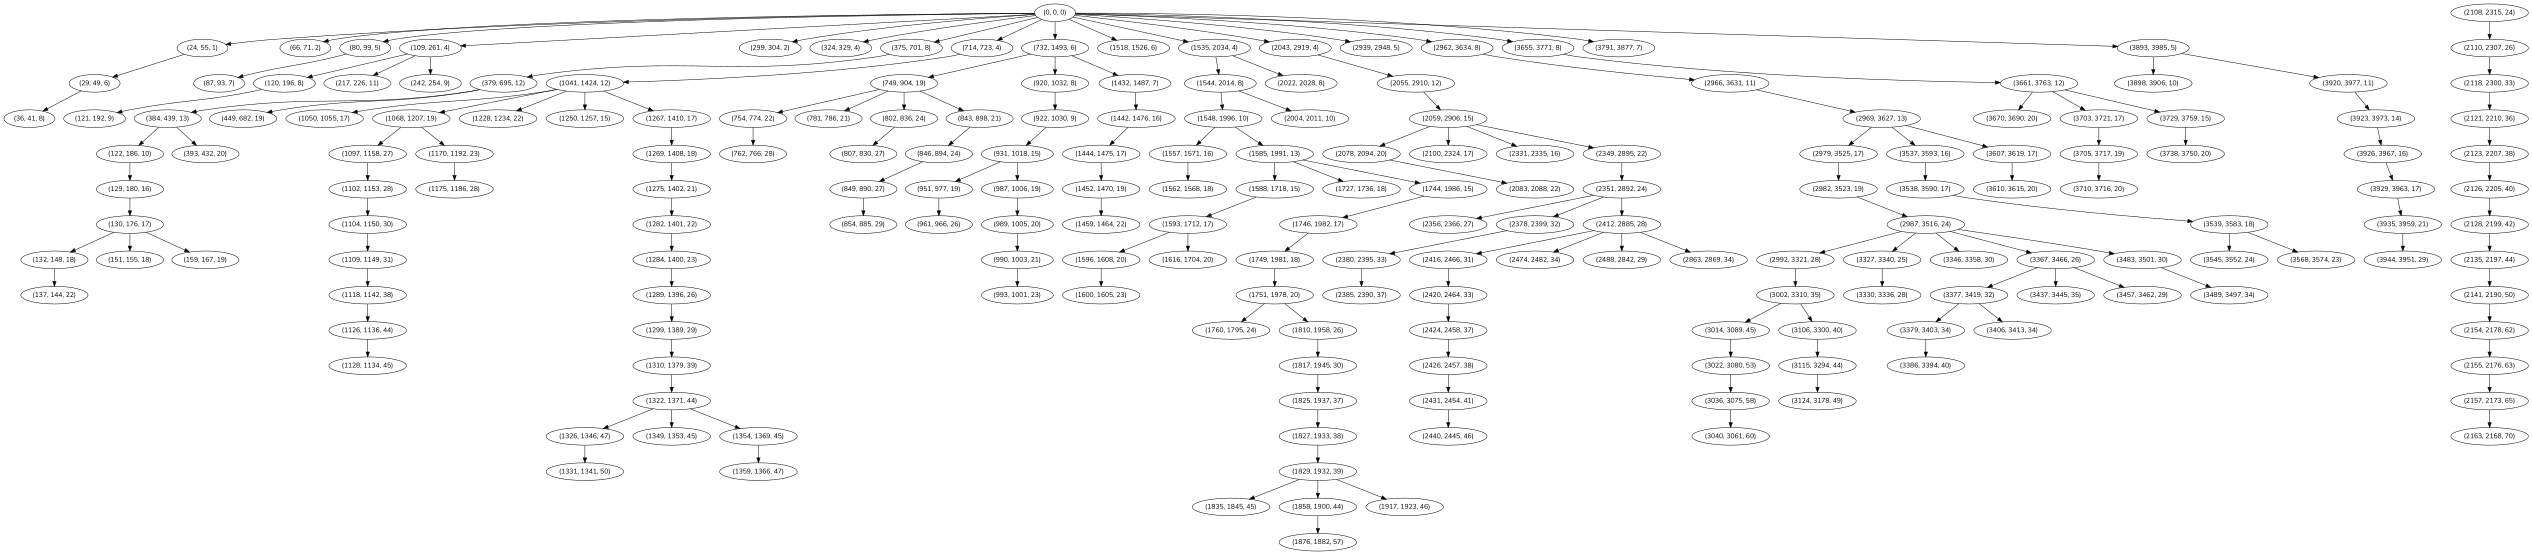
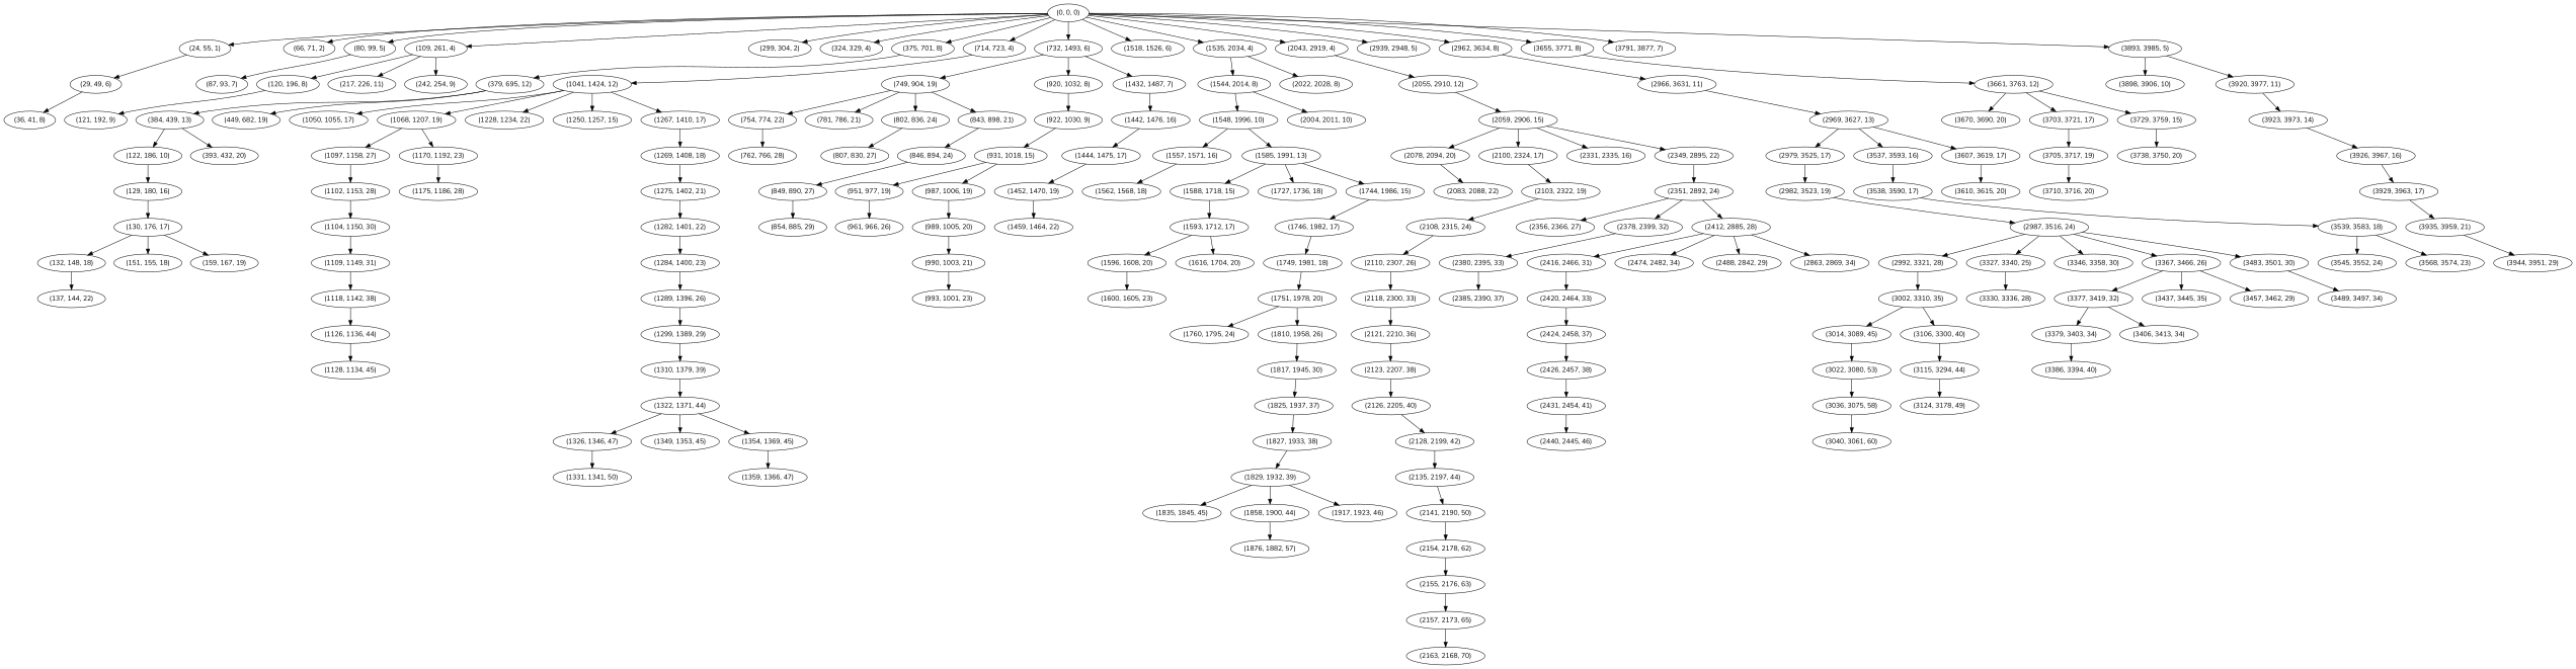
  digraph {
    fontname=Nunito
    node [fontname=Nunito]
    edge [fontname=Nunito]
    "(0, 0, 0)"
    "(24, 55, 1)"
    "(66, 71, 2)"
    "(80, 99, 5)"
    "(109, 261, 4)"
    "(299, 304, 2)"
    "(324, 329, 4)"
    "(375, 701, 8)"
    "(714, 723, 4)"
    "(732, 1493, 6)"
    "(1518, 1526, 6)"
    "(1535, 2034, 4)"
    "(2043, 2919, 4)"
    "(2939, 2948, 5)"
    "(2962, 3634, 8)"
    "(3655, 3771, 8)"
    "(3791, 3877, 7)"
    "(3893, 3985, 5)"
    "(29, 49, 6)"
    "(87, 93, 7)"
    "(120, 196, 8)"
    "(217, 226, 11)"
    "(242, 254, 9)"
    "(379, 695, 12)"
    "(1041, 1424, 12)"
    "(749, 904, 19)"
    "(920, 1032, 8)"
    "(1432, 1487, 7)"
    "(1544, 2014, 8)"
    "(2022, 2028, 8)"
    "(2055, 2910, 12)"
    "(2966, 3631, 11)"
    "(3661, 3763, 12)"
    "(3898, 3906, 10)"
    "(3920, 3977, 11)"
    "(36, 41, 8)"
    "(121, 192, 9)"
    "(122, 186, 10)"
    "(129, 180, 16)"
    "(130, 176, 17)"
    "(132, 148, 18)"
    "(151, 155, 18)"
    "(159, 167, 19)"
    "(137, 144, 22)"
    "(384, 439, 13)"
    "(449, 682, 19)"
    "(393, 432, 20)"
    "(754, 774, 22)"
    "(781, 786, 21)"
    "(802, 836, 24)"
    "(843, 898, 21)"
    "(922, 1030, 9)"
    "(1050, 1055, 17)"
    "(1068, 1207, 19)"
    "(1228, 1234, 22)"
    "(1250, 1257, 15)"
    "(1267, 1410, 17)"
    "(1442, 1476, 16)"
    "(762, 766, 28)"
    "(807, 830, 27)"
    "(846, 894, 24)"
    "(849, 890, 27)"
    "(854, 885, 29)"
    "(931, 1018, 15)"
    "(951, 977, 19)"
    "(987, 1006, 19)"
    "(961, 966, 26)"
    "(989, 1005, 20)"
    "(990, 1003, 21)"
    "(993, 1001, 23)"
    "(1097, 1158, 27)"
    "(1170, 1192, 23)"
    "(1269, 1408, 18)"
    "(1102, 1153, 28)"
    "(1175, 1186, 28)"
    "(1104, 1150, 30)"
    "(1109, 1149, 31)"
    "(1118, 1142, 38)"
    "(1126, 1136, 44)"
    "(1128, 1134, 45)"
    "(1275, 1402, 21)"
    "(1282, 1401, 22)"
    "(1284, 1400, 23)"
    "(1289, 1396, 26)"
    "(1299, 1389, 29)"
    "(1310, 1379, 39)"
    "(1322, 1371, 44)"
    "(1326, 1346, 47)"
    "(1349, 1353, 45)"
    "(1354, 1369, 45)"
    "(1331, 1341, 50)"
    "(1359, 1366, 47)"
    "(1444, 1475, 17)"
    "(1452, 1470, 19)"
    "(1459, 1464, 22)"
    "(1548, 1996, 10)"
    "(2004, 2011, 10)"
    "(1557, 1571, 16)"
    "(1585, 1991, 13)"
    "(1562, 1568, 18)"
    "(1588, 1718, 15)"
    "(1727, 1736, 18)"
    "(1744, 1986, 15)"
    "(1593, 1712, 17)"
    "(1746, 1982, 17)"
    "(1596, 1608, 20)"
    "(1616, 1704, 20)"
    "(1600, 1605, 23)"
    "(1749, 1981, 18)"
    "(1751, 1978, 20)"
    "(1760, 1795, 24)"
    "(1810, 1958, 26)"
    "(1817, 1945, 30)"
    "(1825, 1937, 37)"
    "(1827, 1933, 38)"
    "(1829, 1932, 39)"
    "(1835, 1845, 45)"
    "(1858, 1900, 44)"
    "(1917, 1923, 46)"
    "(1876, 1882, 57)"
    "(2059, 2906, 15)"
    "(2078, 2094, 20)"
    "(2100, 2324, 17)"
    "(2331, 2335, 16)"
    "(2349, 2895, 22)"
    "(2083, 2088, 22)"
+   "(2103, 2322, 19)"
    "(2351, 2892, 24)"
    "(2108, 2315, 24)"
    "(2110, 2307, 26)"
    "(2118, 2300, 33)"
    "(2121, 2210, 36)"
    "(2123, 2207, 38)"
    "(2126, 2205, 40)"
    "(2128, 2199, 42)"
    "(2135, 2197, 44)"
    "(2141, 2190, 50)"
    "(2154, 2178, 62)"
    "(2155, 2176, 63)"
    "(2157, 2173, 65)"
    "(2163, 2168, 70)"
    "(2356, 2366, 27)"
    "(2378, 2399, 32)"
    "(2412, 2885, 28)"
    "(2380, 2395, 33)"
    "(2416, 2466, 31)"
    "(2474, 2482, 34)"
    "(2488, 2842, 29)"
    "(2863, 2869, 34)"
    "(2385, 2390, 37)"
    "(2420, 2464, 33)"
    "(2424, 2458, 37)"
    "(2426, 2457, 38)"
    "(2431, 2454, 41)"
    "(2440, 2445, 46)"
    "(2969, 3627, 13)"
    "(2979, 3525, 17)"
    "(3537, 3593, 16)"
    "(3607, 3619, 17)"
    "(2982, 3523, 19)"
    "(3538, 3590, 17)"
    "(3610, 3615, 20)"
    "(2987, 3516, 24)"
    "(2992, 3321, 28)"
    "(3327, 3340, 25)"
    "(3346, 3358, 30)"
    "(3367, 3466, 26)"
    "(3483, 3501, 30)"
    "(3002, 3310, 35)"
    "(3330, 3336, 28)"
    "(3377, 3419, 32)"
    "(3437, 3445, 35)"
    "(3457, 3462, 29)"
    "(3489, 3497, 34)"
    "(3014, 3089, 45)"
    "(3106, 3300, 40)"
    "(3022, 3080, 53)"
    "(3115, 3294, 44)"
    "(3036, 3075, 58)"
    "(3040, 3061, 60)"
    "(3124, 3178, 49)"
    "(3379, 3403, 34)"
    "(3406, 3413, 34)"
    "(3386, 3394, 40)"
    "(3539, 3583, 18)"
    "(3545, 3552, 24)"
    "(3568, 3574, 23)"
    "(3670, 3690, 20)"
    "(3703, 3721, 17)"
    "(3729, 3759, 15)"
    "(3705, 3717, 19)"
    "(3738, 3750, 20)"
    "(3710, 3716, 20)"
    "(3923, 3973, 14)"
    "(3926, 3967, 16)"
    "(3929, 3963, 17)"
    "(3935, 3959, 21)"
    "(3944, 3951, 29)"
    "(0, 0, 0)" -> "(24, 55, 1)"
    "(0, 0, 0)" -> "(66, 71, 2)"
    "(0, 0, 0)" -> "(80, 99, 5)"
    "(0, 0, 0)" -> "(109, 261, 4)"
    "(0, 0, 0)" -> "(299, 304, 2)"
    "(0, 0, 0)" -> "(324, 329, 4)"
    "(0, 0, 0)" -> "(375, 701, 8)"
    "(0, 0, 0)" -> "(714, 723, 4)"
    "(0, 0, 0)" -> "(732, 1493, 6)"
    "(0, 0, 0)" -> "(1518, 1526, 6)"
    "(0, 0, 0)" -> "(1535, 2034, 4)"
    "(0, 0, 0)" -> "(2043, 2919, 4)"
    "(0, 0, 0)" -> "(2939, 2948, 5)"
    "(0, 0, 0)" -> "(2962, 3634, 8)"
    "(0, 0, 0)" -> "(3655, 3771, 8)"
    "(0, 0, 0)" -> "(3791, 3877, 7)"
    "(0, 0, 0)" -> "(3893, 3985, 5)"
    "(24, 55, 1)" -> "(29, 49, 6)"
    "(80, 99, 5)" -> "(87, 93, 7)"
    "(109, 261, 4)" -> "(120, 196, 8)"
    "(109, 261, 4)" -> "(217, 226, 11)"
    "(109, 261, 4)" -> "(242, 254, 9)"
    "(375, 701, 8)" -> "(379, 695, 12)"
    "(714, 723, 4)" -> "(1041, 1424, 12)"
    "(732, 1493, 6)" -> "(749, 904, 19)"
    "(732, 1493, 6)" -> "(920, 1032, 8)"
    "(732, 1493, 6)" -> "(1432, 1487, 7)"
    "(1535, 2034, 4)" -> "(1544, 2014, 8)"
    "(1535, 2034, 4)" -> "(2022, 2028, 8)"
    "(2043, 2919, 4)" -> "(2055, 2910, 12)"
    "(2962, 3634, 8)" -> "(2966, 3631, 11)"
    "(3655, 3771, 8)" -> "(3661, 3763, 12)"
    "(3893, 3985, 5)" -> "(3898, 3906, 10)"
    "(3893, 3985, 5)" -> "(3920, 3977, 11)"
    "(29, 49, 6)" -> "(36, 41, 8)"
    "(120, 196, 8)" -> "(121, 192, 9)"
    "(379, 695, 12)" -> "(384, 439, 13)"
    "(379, 695, 12)" -> "(449, 682, 19)"
    "(1041, 1424, 12)" -> "(1050, 1055, 17)"
    "(1041, 1424, 12)" -> "(1068, 1207, 19)"
    "(1041, 1424, 12)" -> "(1228, 1234, 22)"
    "(1041, 1424, 12)" -> "(1250, 1257, 15)"
    "(1041, 1424, 12)" -> "(1267, 1410, 17)"
    "(749, 904, 19)" -> "(754, 774, 22)"
    "(749, 904, 19)" -> "(781, 786, 21)"
    "(749, 904, 19)" -> "(802, 836, 24)"
    "(749, 904, 19)" -> "(843, 898, 21)"
    "(920, 1032, 8)" -> "(922, 1030, 9)"
    "(1432, 1487, 7)" -> "(1442, 1476, 16)"
    "(1544, 2014, 8)" -> "(1548, 1996, 10)"
    "(1544, 2014, 8)" -> "(2004, 2011, 10)"
    "(2055, 2910, 12)" -> "(2059, 2906, 15)"
    "(2966, 3631, 11)" -> "(2969, 3627, 13)"
    "(3661, 3763, 12)" -> "(3670, 3690, 20)"
    "(3661, 3763, 12)" -> "(3703, 3721, 17)"
    "(3661, 3763, 12)" -> "(3729, 3759, 15)"
    "(3920, 3977, 11)" -> "(3923, 3973, 14)"
    "(122, 186, 10)" -> "(129, 180, 16)"
    "(129, 180, 16)" -> "(130, 176, 17)"
    "(130, 176, 17)" -> "(132, 148, 18)"
    "(130, 176, 17)" -> "(151, 155, 18)"
    "(130, 176, 17)" -> "(159, 167, 19)"
    "(132, 148, 18)" -> "(137, 144, 22)"
    "(384, 439, 13)" -> "(122, 186, 10)"
    "(384, 439, 13)" -> "(393, 432, 20)"
    "(754, 774, 22)" -> "(762, 766, 28)"
    "(802, 836, 24)" -> "(807, 830, 27)"
    "(843, 898, 21)" -> "(846, 894, 24)"
    "(922, 1030, 9)" -> "(931, 1018, 15)"
    "(1068, 1207, 19)" -> "(1097, 1158, 27)"
    "(1068, 1207, 19)" -> "(1170, 1192, 23)"
    "(1267, 1410, 17)" -> "(1269, 1408, 18)"
    "(1442, 1476, 16)" -> "(1444, 1475, 17)"
    "(846, 894, 24)" -> "(849, 890, 27)"
    "(849, 890, 27)" -> "(854, 885, 29)"
    "(931, 1018, 15)" -> "(951, 977, 19)"
    "(931, 1018, 15)" -> "(987, 1006, 19)"
    "(951, 977, 19)" -> "(961, 966, 26)"
    "(987, 1006, 19)" -> "(989, 1005, 20)"
    "(989, 1005, 20)" -> "(990, 1003, 21)"
    "(990, 1003, 21)" -> "(993, 1001, 23)"
    "(1097, 1158, 27)" -> "(1102, 1153, 28)"
    "(1170, 1192, 23)" -> "(1175, 1186, 28)"
    "(1269, 1408, 18)" -> "(1275, 1402, 21)"
    "(1102, 1153, 28)" -> "(1104, 1150, 30)"
    "(1104, 1150, 30)" -> "(1109, 1149, 31)"
    "(1109, 1149, 31)" -> "(1118, 1142, 38)"
    "(1118, 1142, 38)" -> "(1126, 1136, 44)"
    "(1126, 1136, 44)" -> "(1128, 1134, 45)"
    "(1275, 1402, 21)" -> "(1282, 1401, 22)"
    "(1282, 1401, 22)" -> "(1284, 1400, 23)"
    "(1284, 1400, 23)" -> "(1289, 1396, 26)"
    "(1289, 1396, 26)" -> "(1299, 1389, 29)"
    "(1299, 1389, 29)" -> "(1310, 1379, 39)"
    "(1310, 1379, 39)" -> "(1322, 1371, 44)"
    "(1322, 1371, 44)" -> "(1326, 1346, 47)"
    "(1322, 1371, 44)" -> "(1349, 1353, 45)"
    "(1322, 1371, 44)" -> "(1354, 1369, 45)"
    "(1326, 1346, 47)" -> "(1331, 1341, 50)"
    "(1354, 1369, 45)" -> "(1359, 1366, 47)"
    "(1444, 1475, 17)" -> "(1452, 1470, 19)"
    "(1452, 1470, 19)" -> "(1459, 1464, 22)"
    "(1548, 1996, 10)" -> "(1557, 1571, 16)"
    "(1548, 1996, 10)" -> "(1585, 1991, 13)"
    "(1557, 1571, 16)" -> "(1562, 1568, 18)"
    "(1585, 1991, 13)" -> "(1588, 1718, 15)"
    "(1585, 1991, 13)" -> "(1727, 1736, 18)"
    "(1585, 1991, 13)" -> "(1744, 1986, 15)"
    "(1588, 1718, 15)" -> "(1593, 1712, 17)"
    "(1744, 1986, 15)" -> "(1746, 1982, 17)"
    "(1593, 1712, 17)" -> "(1596, 1608, 20)"
    "(1593, 1712, 17)" -> "(1616, 1704, 20)"
    "(1746, 1982, 17)" -> "(1749, 1981, 18)"
    "(1596, 1608, 20)" -> "(1600, 1605, 23)"
    "(1749, 1981, 18)" -> "(1751, 1978, 20)"
    "(1751, 1978, 20)" -> "(1760, 1795, 24)"
    "(1751, 1978, 20)" -> "(1810, 1958, 26)"
    "(1810, 1958, 26)" -> "(1817, 1945, 30)"
    "(1817, 1945, 30)" -> "(1825, 1937, 37)"
    "(1825, 1937, 37)" -> "(1827, 1933, 38)"
    "(1827, 1933, 38)" -> "(1829, 1932, 39)"
    "(1829, 1932, 39)" -> "(1835, 1845, 45)"
    "(1829, 1932, 39)" -> "(1858, 1900, 44)"
    "(1829, 1932, 39)" -> "(1917, 1923, 46)"
    "(1858, 1900, 44)" -> "(1876, 1882, 57)"
    "(2059, 2906, 15)" -> "(2078, 2094, 20)"
    "(2059, 2906, 15)" -> "(2100, 2324, 17)"
    "(2059, 2906, 15)" -> "(2331, 2335, 16)"
    "(2059, 2906, 15)" -> "(2349, 2895, 22)"
    "(2078, 2094, 20)" -> "(2083, 2088, 22)"
+   "(2100, 2324, 17)" -> "(2103, 2322, 19)"
    "(2349, 2895, 22)" -> "(2351, 2892, 24)"
+   "(2103, 2322, 19)" -> "(2108, 2315, 24)"
    "(2351, 2892, 24)" -> "(2356, 2366, 27)"
    "(2351, 2892, 24)" -> "(2378, 2399, 32)"
    "(2351, 2892, 24)" -> "(2412, 2885, 28)"
    "(2108, 2315, 24)" -> "(2110, 2307, 26)"
    "(2110, 2307, 26)" -> "(2118, 2300, 33)"
    "(2118, 2300, 33)" -> "(2121, 2210, 36)"
    "(2121, 2210, 36)" -> "(2123, 2207, 38)"
    "(2123, 2207, 38)" -> "(2126, 2205, 40)"
    "(2126, 2205, 40)" -> "(2128, 2199, 42)"
    "(2128, 2199, 42)" -> "(2135, 2197, 44)"
    "(2135, 2197, 44)" -> "(2141, 2190, 50)"
    "(2141, 2190, 50)" -> "(2154, 2178, 62)"
    "(2154, 2178, 62)" -> "(2155, 2176, 63)"
    "(2155, 2176, 63)" -> "(2157, 2173, 65)"
    "(2157, 2173, 65)" -> "(2163, 2168, 70)"
    "(2378, 2399, 32)" -> "(2380, 2395, 33)"
    "(2412, 2885, 28)" -> "(2416, 2466, 31)"
    "(2412, 2885, 28)" -> "(2474, 2482, 34)"
    "(2412, 2885, 28)" -> "(2488, 2842, 29)"
    "(2412, 2885, 28)" -> "(2863, 2869, 34)"
    "(2380, 2395, 33)" -> "(2385, 2390, 37)"
    "(2416, 2466, 31)" -> "(2420, 2464, 33)"
    "(2420, 2464, 33)" -> "(2424, 2458, 37)"
    "(2424, 2458, 37)" -> "(2426, 2457, 38)"
    "(2426, 2457, 38)" -> "(2431, 2454, 41)"
    "(2431, 2454, 41)" -> "(2440, 2445, 46)"
    "(2969, 3627, 13)" -> "(2979, 3525, 17)"
    "(2969, 3627, 13)" -> "(3537, 3593, 16)"
    "(2969, 3627, 13)" -> "(3607, 3619, 17)"
    "(2979, 3525, 17)" -> "(2982, 3523, 19)"
    "(3537, 3593, 16)" -> "(3538, 3590, 17)"
    "(3607, 3619, 17)" -> "(3610, 3615, 20)"
    "(2982, 3523, 19)" -> "(2987, 3516, 24)"
    "(3538, 3590, 17)" -> "(3539, 3583, 18)"
    "(2987, 3516, 24)" -> "(2992, 3321, 28)"
    "(2987, 3516, 24)" -> "(3327, 3340, 25)"
    "(2987, 3516, 24)" -> "(3346, 3358, 30)"
    "(2987, 3516, 24)" -> "(3367, 3466, 26)"
    "(2987, 3516, 24)" -> "(3483, 3501, 30)"
    "(2992, 3321, 28)" -> "(3002, 3310, 35)"
    "(3327, 3340, 25)" -> "(3330, 3336, 28)"
    "(3367, 3466, 26)" -> "(3377, 3419, 32)"
    "(3367, 3466, 26)" -> "(3437, 3445, 35)"
    "(3367, 3466, 26)" -> "(3457, 3462, 29)"
    "(3483, 3501, 30)" -> "(3489, 3497, 34)"
    "(3002, 3310, 35)" -> "(3014, 3089, 45)"
    "(3002, 3310, 35)" -> "(3106, 3300, 40)"
    "(3377, 3419, 32)" -> "(3379, 3403, 34)"
    "(3377, 3419, 32)" -> "(3406, 3413, 34)"
    "(3014, 3089, 45)" -> "(3022, 3080, 53)"
    "(3106, 3300, 40)" -> "(3115, 3294, 44)"
    "(3022, 3080, 53)" -> "(3036, 3075, 58)"
    "(3115, 3294, 44)" -> "(3124, 3178, 49)"
    "(3036, 3075, 58)" -> "(3040, 3061, 60)"
    "(3379, 3403, 34)" -> "(3386, 3394, 40)"
    "(3539, 3583, 18)" -> "(3545, 3552, 24)"
    "(3539, 3583, 18)" -> "(3568, 3574, 23)"
    "(3703, 3721, 17)" -> "(3705, 3717, 19)"
    "(3729, 3759, 15)" -> "(3738, 3750, 20)"
    "(3705, 3717, 19)" -> "(3710, 3716, 20)"
    "(3923, 3973, 14)" -> "(3926, 3967, 16)"
    "(3926, 3967, 16)" -> "(3929, 3963, 17)"
    "(3929, 3963, 17)" -> "(3935, 3959, 21)"
    "(3935, 3959, 21)" -> "(3944, 3951, 29)"
  }
